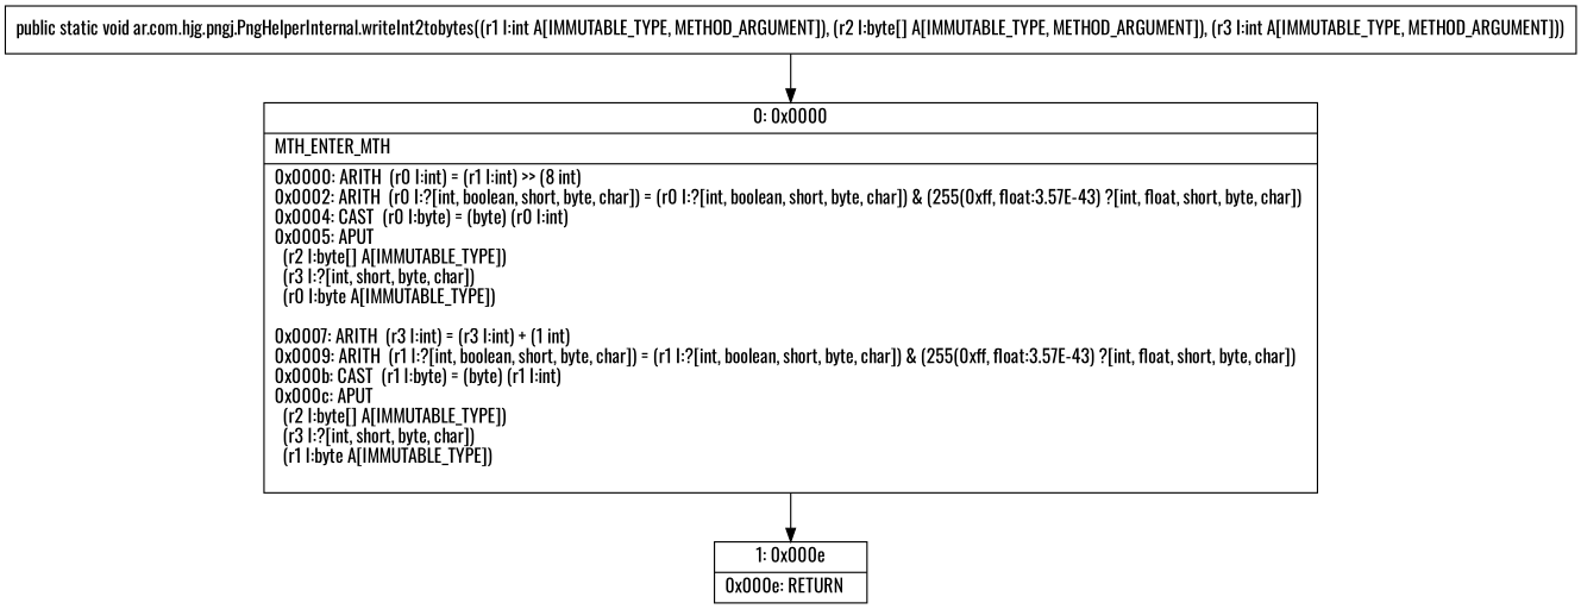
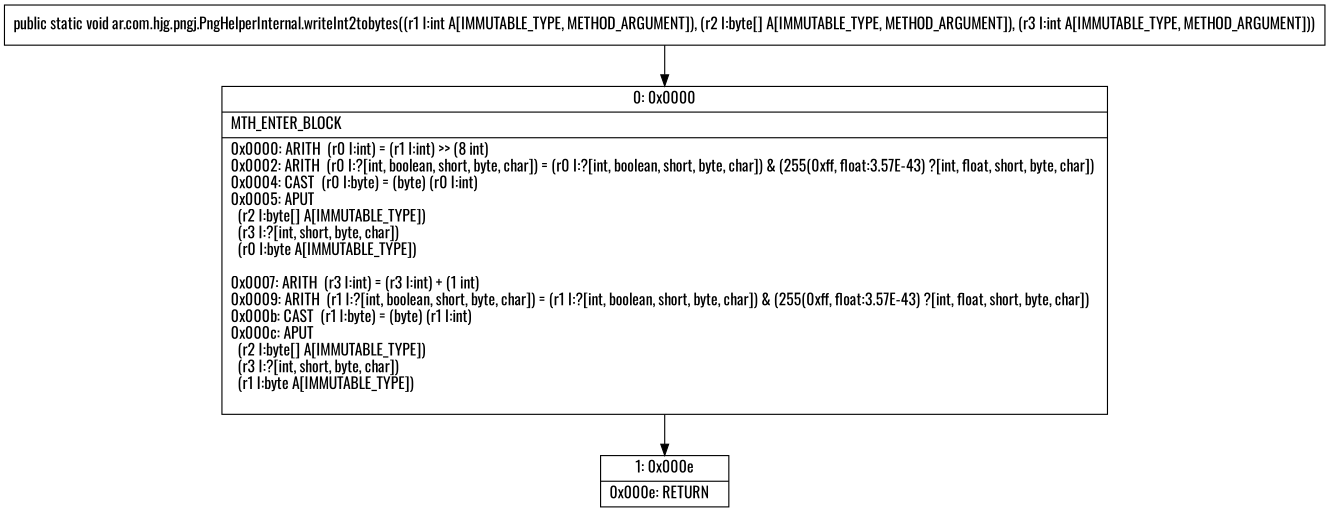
  digraph {
    fontname=Oswald
    node [shape=record fontname=Oswald]
    edge [fontname=Oswald]
-   n1 [label="{0\:\ 0x0000|MTH_ENTER_MTH\l|0x0000: ARITH  (r0 I:int) = (r1 I:int) \>\> (8 int) \l0x0002: ARITH  (r0 I:?[int, boolean, short, byte, char]) = (r0 I:?[int, boolean, short, byte, char]) & (255(0xff, float:3.57E\-43) ?[int, float, short, byte, char]) \l0x0004: CAST  (r0 I:byte) = (byte) (r0 I:int) \l0x0005: APUT  \l  (r2 I:byte[] A[IMMUTABLE_TYPE])\l  (r3 I:?[int, short, byte, char])\l  (r0 I:byte A[IMMUTABLE_TYPE])\l \l0x0007: ARITH  (r3 I:int) = (r3 I:int) + (1 int) \l0x0009: ARITH  (r1 I:?[int, boolean, short, byte, char]) = (r1 I:?[int, boolean, short, byte, char]) & (255(0xff, float:3.57E\-43) ?[int, float, short, byte, char]) \l0x000b: CAST  (r1 I:byte) = (byte) (r1 I:int) \l0x000c: APUT  \l  (r2 I:byte[] A[IMMUTABLE_TYPE])\l  (r3 I:?[int, short, byte, char])\l  (r1 I:byte A[IMMUTABLE_TYPE])\l \l}"]
+   n1 [label="{0\:\ 0x0000|MTH_ENTER_BLOCK\l|0x0000: ARITH  (r0 I:int) = (r1 I:int) \>\> (8 int) \l0x0002: ARITH  (r0 I:?[int, boolean, short, byte, char]) = (r0 I:?[int, boolean, short, byte, char]) & (255(0xff, float:3.57E\-43) ?[int, float, short, byte, char]) \l0x0004: CAST  (r0 I:byte) = (byte) (r0 I:int) \l0x0005: APUT  \l  (r2 I:byte[] A[IMMUTABLE_TYPE])\l  (r3 I:?[int, short, byte, char])\l  (r0 I:byte A[IMMUTABLE_TYPE])\l \l0x0007: ARITH  (r3 I:int) = (r3 I:int) + (1 int) \l0x0009: ARITH  (r1 I:?[int, boolean, short, byte, char]) = (r1 I:?[int, boolean, short, byte, char]) & (255(0xff, float:3.57E\-43) ?[int, float, short, byte, char]) \l0x000b: CAST  (r1 I:byte) = (byte) (r1 I:int) \l0x000c: APUT  \l  (r2 I:byte[] A[IMMUTABLE_TYPE])\l  (r3 I:?[int, short, byte, char])\l  (r1 I:byte A[IMMUTABLE_TYPE])\l \l}"]
    n2 [label="{1\:\ 0x000e|0x000e: RETURN   \l}"]
    n3 [label="{public static void ar.com.hjg.pngj.PngHelperInternal.writeInt2tobytes((r1 I:int A[IMMUTABLE_TYPE, METHOD_ARGUMENT]), (r2 I:byte[] A[IMMUTABLE_TYPE, METHOD_ARGUMENT]), (r3 I:int A[IMMUTABLE_TYPE, METHOD_ARGUMENT])) }"]
    n1 -> n2
    n3 -> n1
  }
